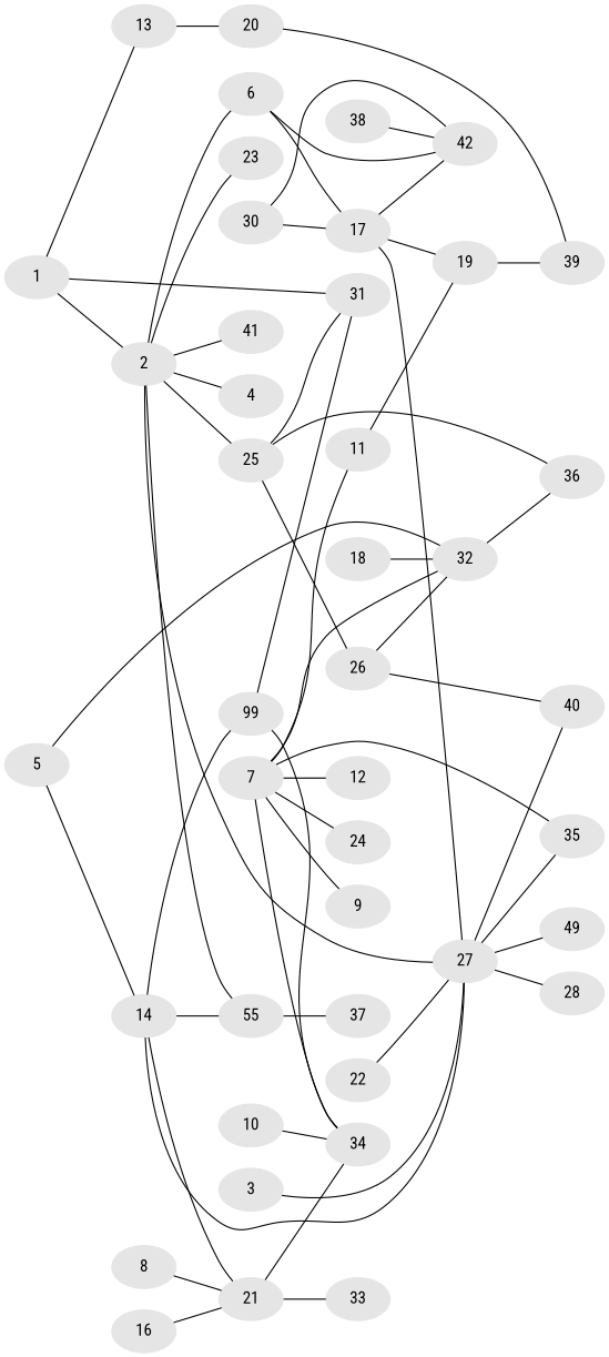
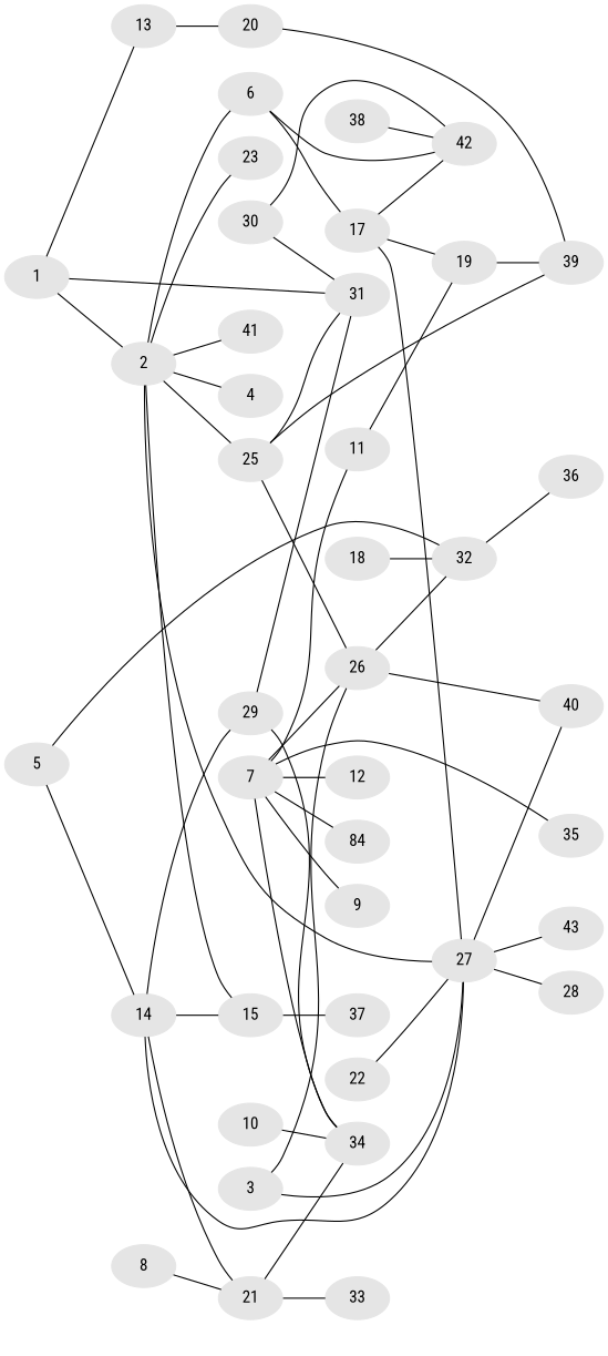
  graph {
    fontname="Roboto Condensed"
    rankdir=LR
    node [color=gray90 fontname="Roboto Condensed" style=filled]
    edge [fontname="Roboto Condensed" weight=1.0]
    1
    2
    13
    31
    4
    6
-   15 [label=55]
+   15
    23
    25
    27
    41
    20
    17
    42
    37
    26
    36
    35
    40
    28
-   43 [label=49]
+   43
    3
    32
    5
    14
    21
-   29 [label=99]
+   29
    19
    7
    9
    11
    12
-   24
+   24 [label=84]
    34
    8
    33
    10
    39
-   16
    18
    22
    30
    38
    1 -- 2
    1 -- 13
    1 -- 31
    2 -- 4
    2 -- 6
    2 -- 15
    2 -- 23
    2 -- 25
    2 -- 27
    2 -- 41
    13 -- 20 [weight=2.0]
    6 -- 17
    6 -- 42
    15 -- 37
    25 -- 31
    25 -- 26
-   25 -- 36
-   27 -- 35
+   25 -- 39
    27 -- 40
    27 -- 28
    27 -- 43
    20 -- 39
    17 -- 27
    17 -- 42
    17 -- 19
    26 -- 40
    26 -- 32
    3 -- 27
+   3 -- 26
    32 -- 36
    5 -- 32
    5 -- 14
    14 -- 15
    14 -- 27
    14 -- 21
    14 -- 29
    21 -- 34
    21 -- 33
    29 -- 31
    29 -- 34
    19 -- 39
-   7 -- 32
+   7 -- 26
    7 -- 35
    7 -- 9
    7 -- 11
    7 -- 12
    7 -- 24
    7 -- 34
    11 -- 19
    8 -- 21
    10 -- 34
-   16 -- 21
    18 -- 32
    22 -- 27
-   30 -- 17
+   30 -- 31
    30 -- 42
    38 -- 42
  }
